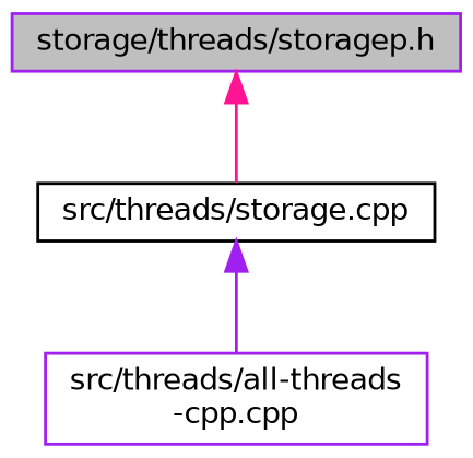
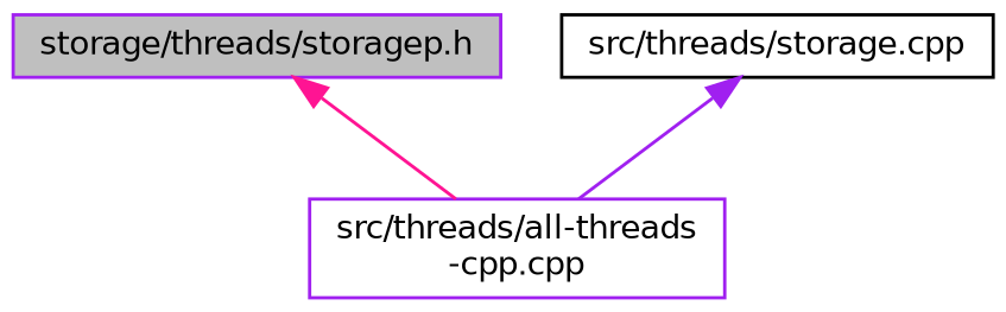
  digraph {
    node [color=purple fillcolor=white fontname=Helvetica fontsize=10 shape=record style=filled]
    edge [dir=back fontname=Helvetica fontsize=10 labelfontname=Helvetica labelfontsize=10 style=solid]
    n1 [fillcolor=grey75 fontcolor=black height=0.2 label="storage/threads/storagep.h" width=0.4]
    n2 [color=black height=0.2 label="src/threads/storage.cpp" width=0.4]
    n3 [height=0.2 label="src/threads/all-threads\l-cpp.cpp" width=0.4]
-   n1 -> n2 [color=deeppink]
+   n1 -> n3 [color=deeppink]
    n2 -> n3 [color=purple]
  }
